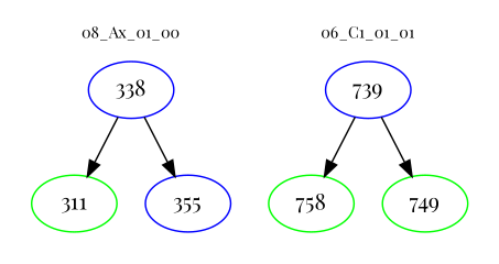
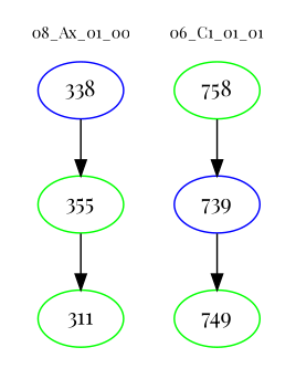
  digraph {
    fontname="Playfair Display"
    node [color=green fontname="Playfair Display"]
    edge [color=black fontname="Playfair Display"]
    n1 [color=blue label=338]
    n2 [label=311]
-   n3 [color=blue label=355]
+   n3 [label=355]
    n4 [color=blue label=739]
    n5 [label=758]
    n6 [label=749]
    subgraph cluster_1 {
      color=white
      fontsize=10
      label="08_Ax_01_00"
      n1
      n2
      n3
    }
    subgraph cluster_2 {
      color=white
      fontsize=10
      label="06_C1_01_01"
      n4
      n5
      n6
    }
-   n1 -> n2
+   n3 -> n2
    n1 -> n3
-   n4 -> n5
+   n5 -> n4
    n4 -> n6
  }
